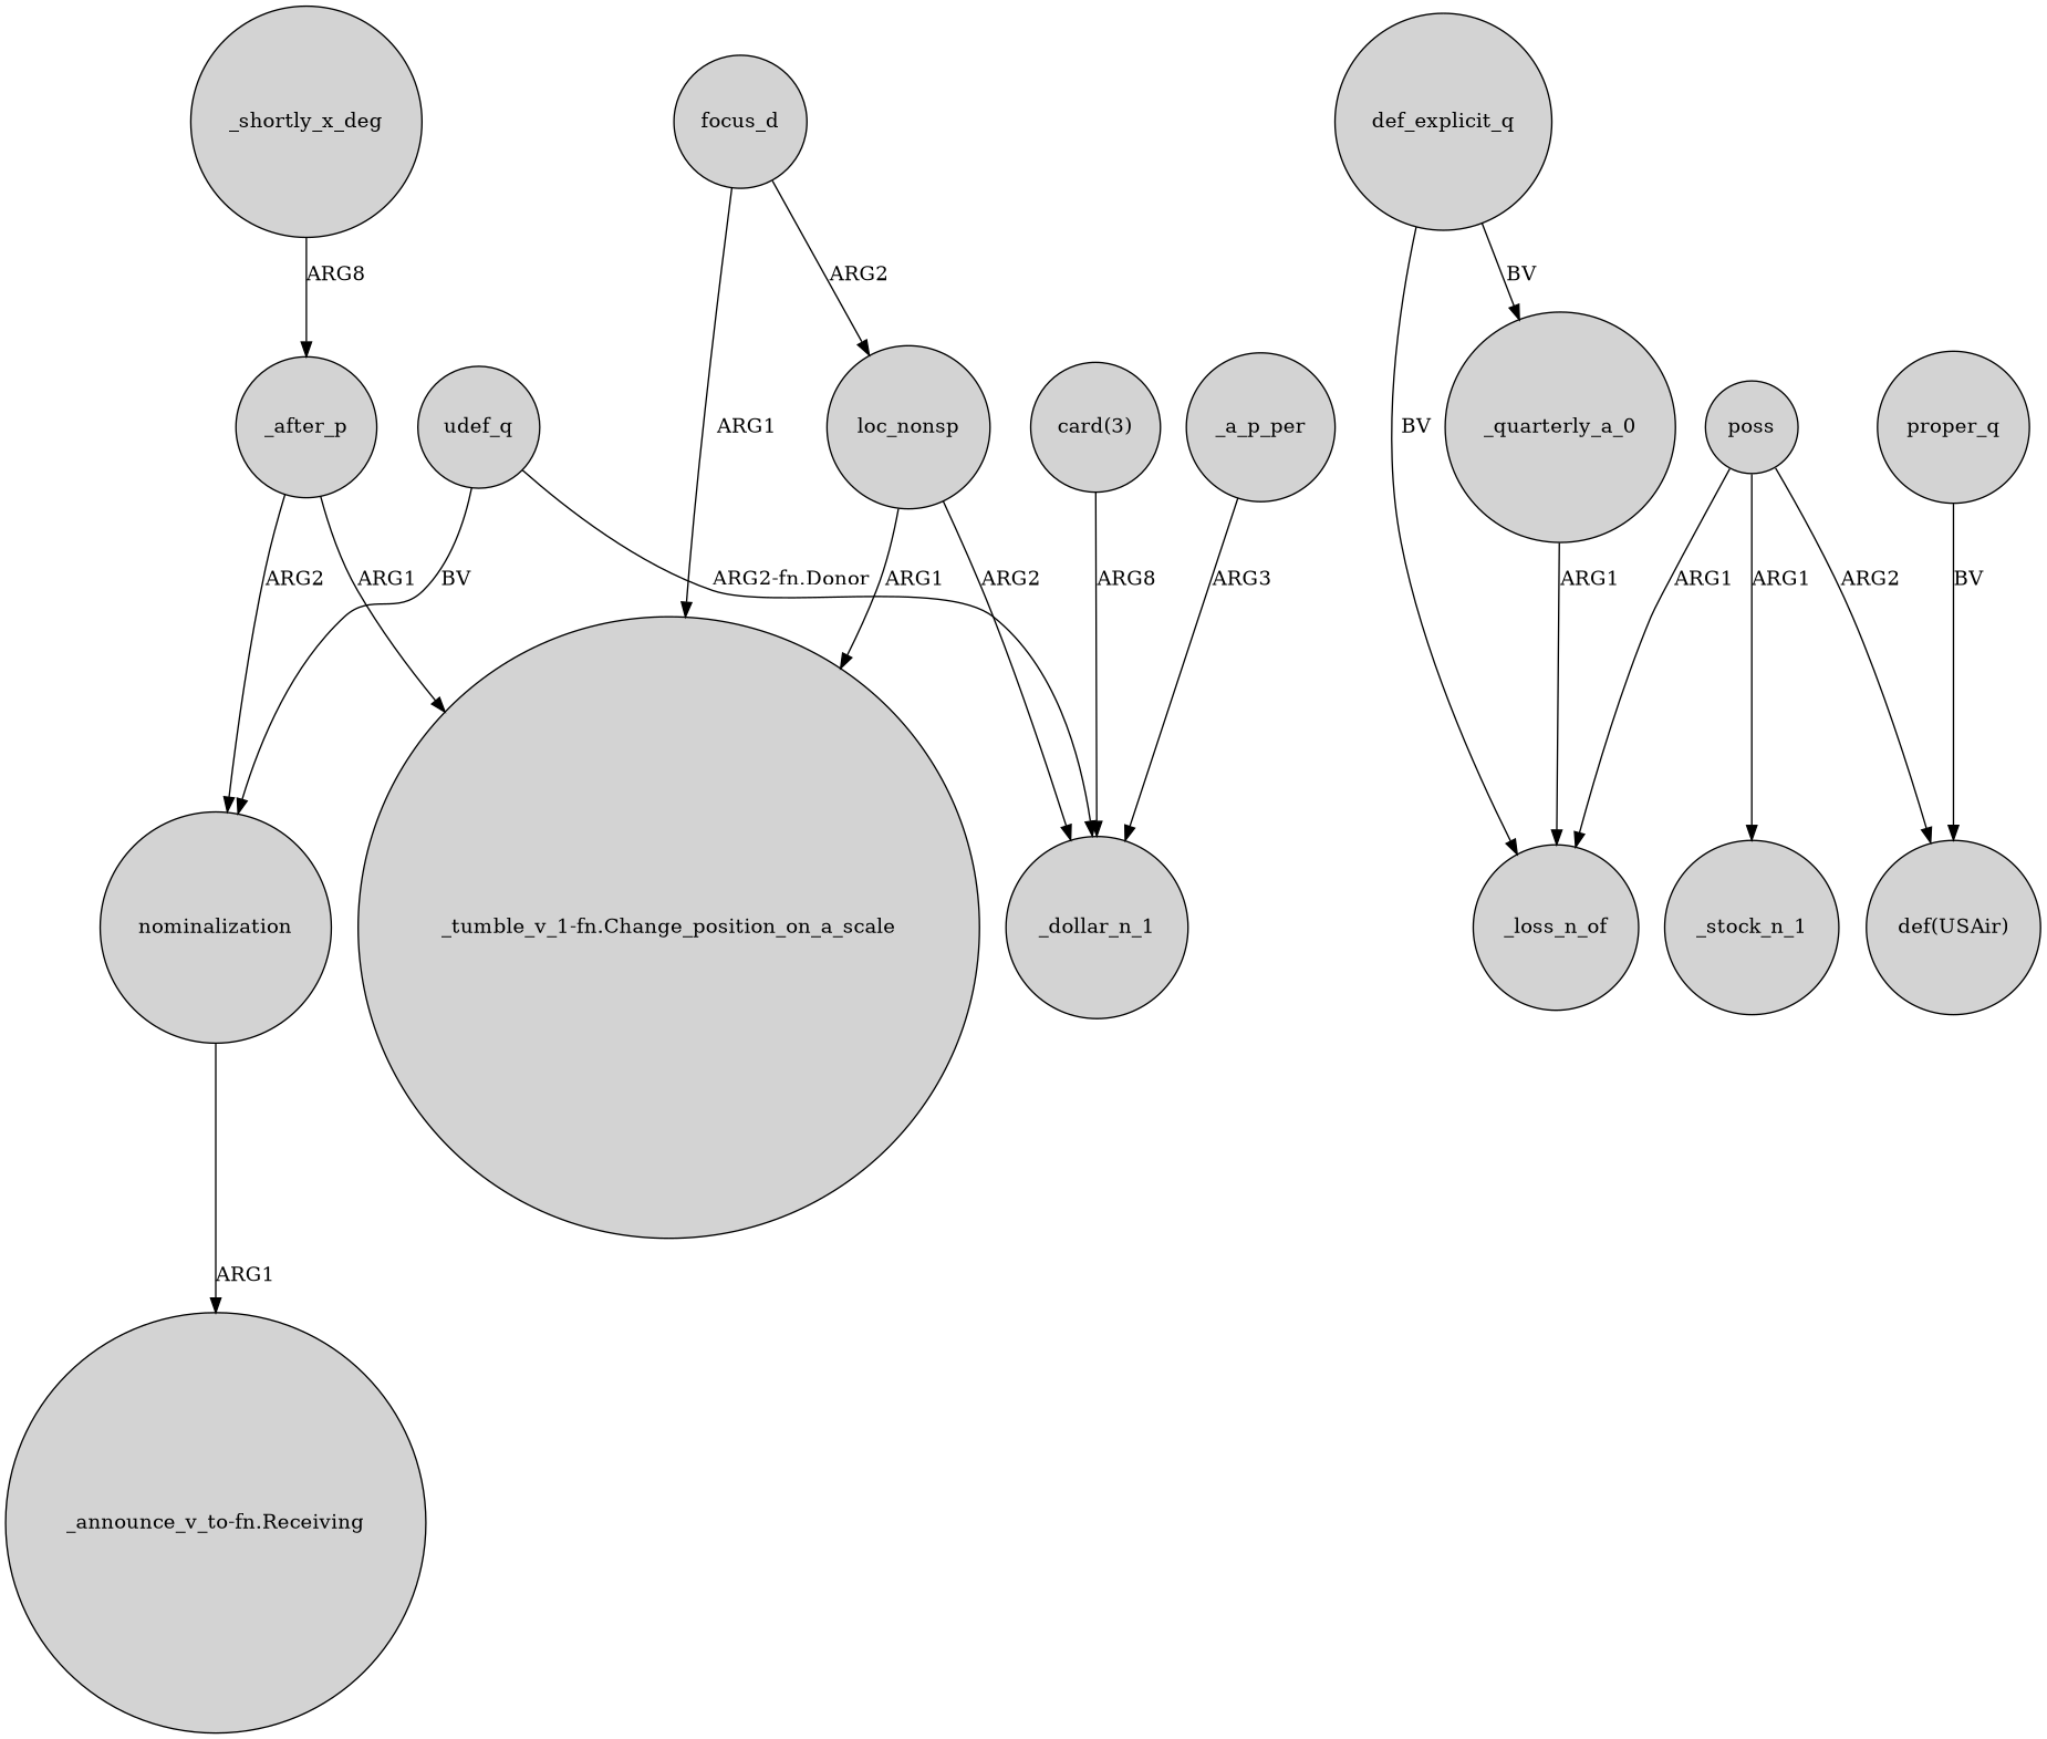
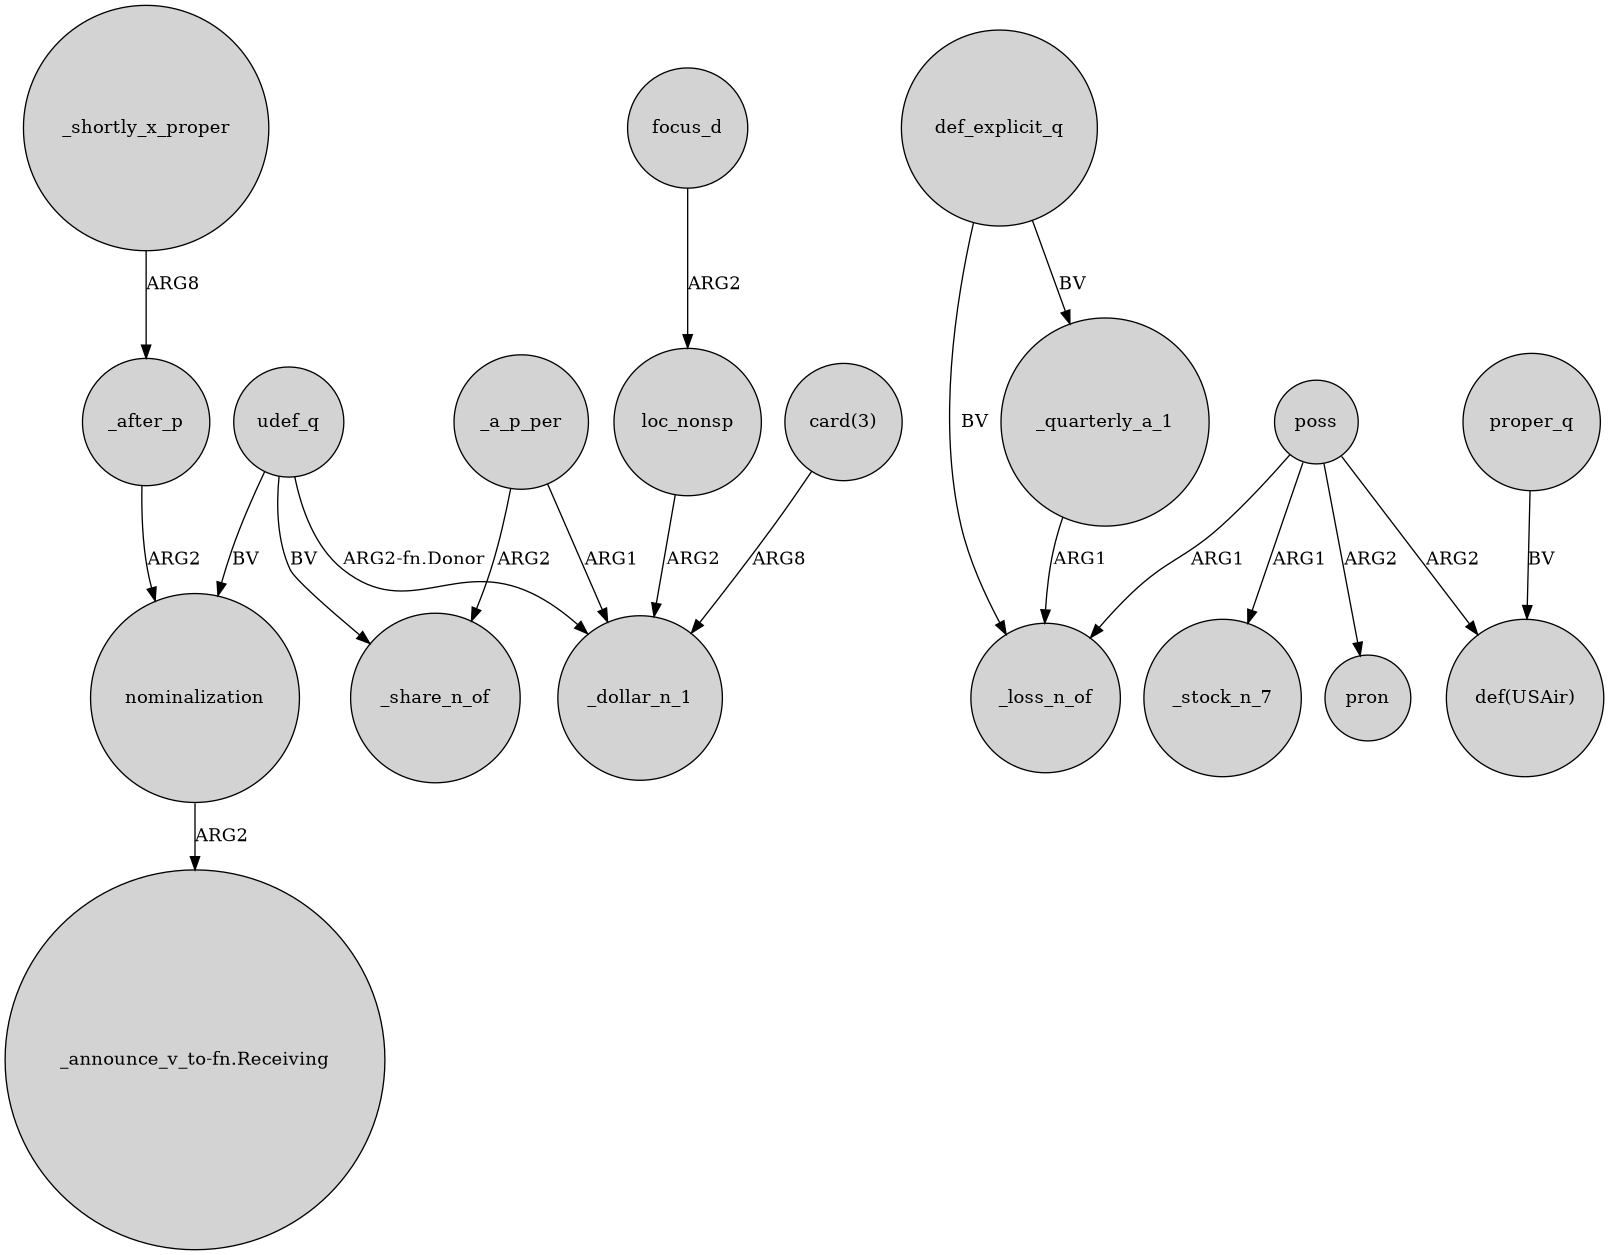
  digraph {
    node [shape=circle style=filled]
-   _shortly_x_deg
+   _shortly_x_deg [label=_shortly_x_proper]
    _after_p
    nominalization
-   "_tumble_v_1-fn.Change_position_on_a_scale"
    "_announce_v_to-fn.Receiving"
    loc_nonsp
    _dollar_n_1
    "card(3)"
    def_explicit_q
    _loss_n_of
-   _quarterly_a_1 [label=_quarterly_a_0]
+   _quarterly_a_1
    udef_q
+   _share_n_of
    focus_d
    poss
-   _stock_n_1
+   _stock_n_1 [label=_stock_n_7]
+   pron
    n18 [label="def(USAir)"]
    _a_p_per
    proper_q
    _shortly_x_deg -> _after_p [label=ARG8]
    _after_p -> nominalization [label=ARG2]
-   _after_p -> "_tumble_v_1-fn.Change_position_on_a_scale" [label=ARG1]
-   nominalization -> "_announce_v_to-fn.Receiving" [label=ARG1]
-   loc_nonsp -> "_tumble_v_1-fn.Change_position_on_a_scale" [label=ARG1]
+   nominalization -> "_announce_v_to-fn.Receiving" [label=ARG2]
    loc_nonsp -> _dollar_n_1 [label=ARG2]
    "card(3)" -> _dollar_n_1 [label=ARG8]
    def_explicit_q -> _loss_n_of [label=BV]
    def_explicit_q -> _quarterly_a_1 [label=BV]
    _quarterly_a_1 -> _loss_n_of [label=ARG1]
    udef_q -> nominalization [label=BV]
    udef_q -> _dollar_n_1 [label="ARG2-fn.Donor"]
-   focus_d -> "_tumble_v_1-fn.Change_position_on_a_scale" [label=ARG1]
+   udef_q -> _share_n_of [label=BV]
    focus_d -> loc_nonsp [label=ARG2]
    poss -> _loss_n_of [label=ARG1]
    poss -> _stock_n_1 [label=ARG1]
+   poss -> pron [label=ARG2]
    poss -> n18 [label=ARG2]
-   _a_p_per -> _dollar_n_1 [label=ARG3]
+   _a_p_per -> _dollar_n_1 [label=ARG1]
+   _a_p_per -> _share_n_of [label=ARG2]
    proper_q -> n18 [label=BV]
  }
